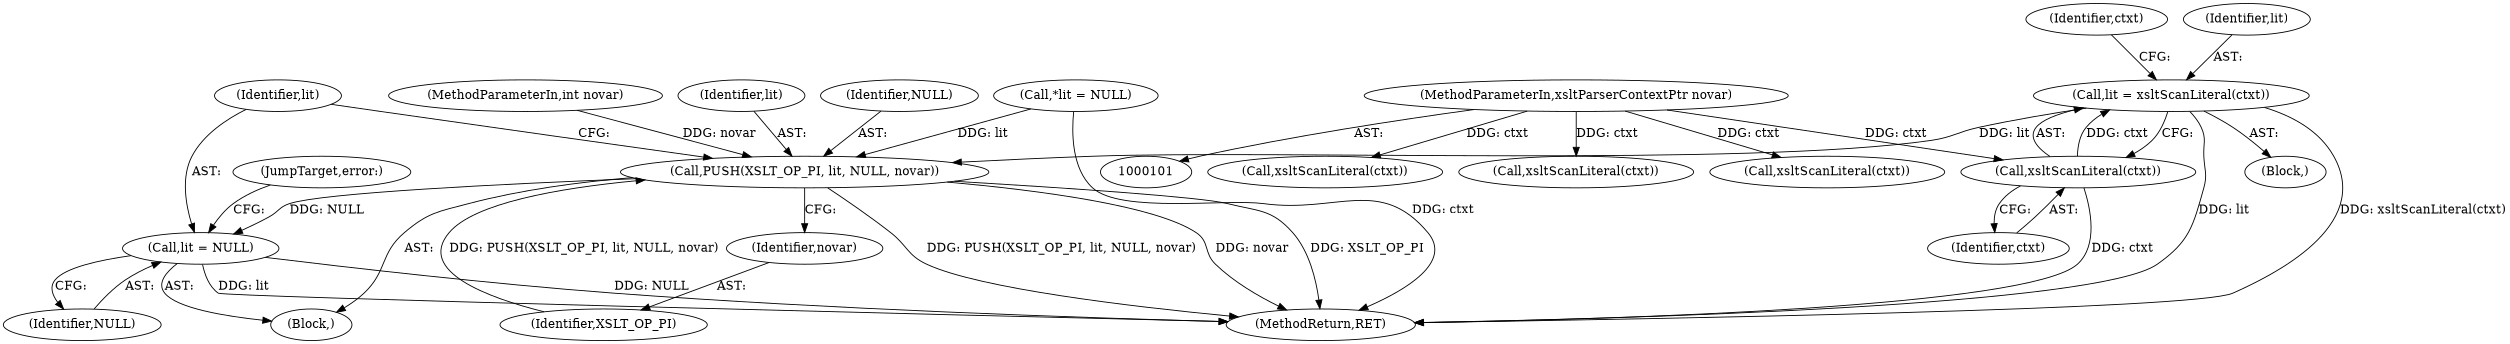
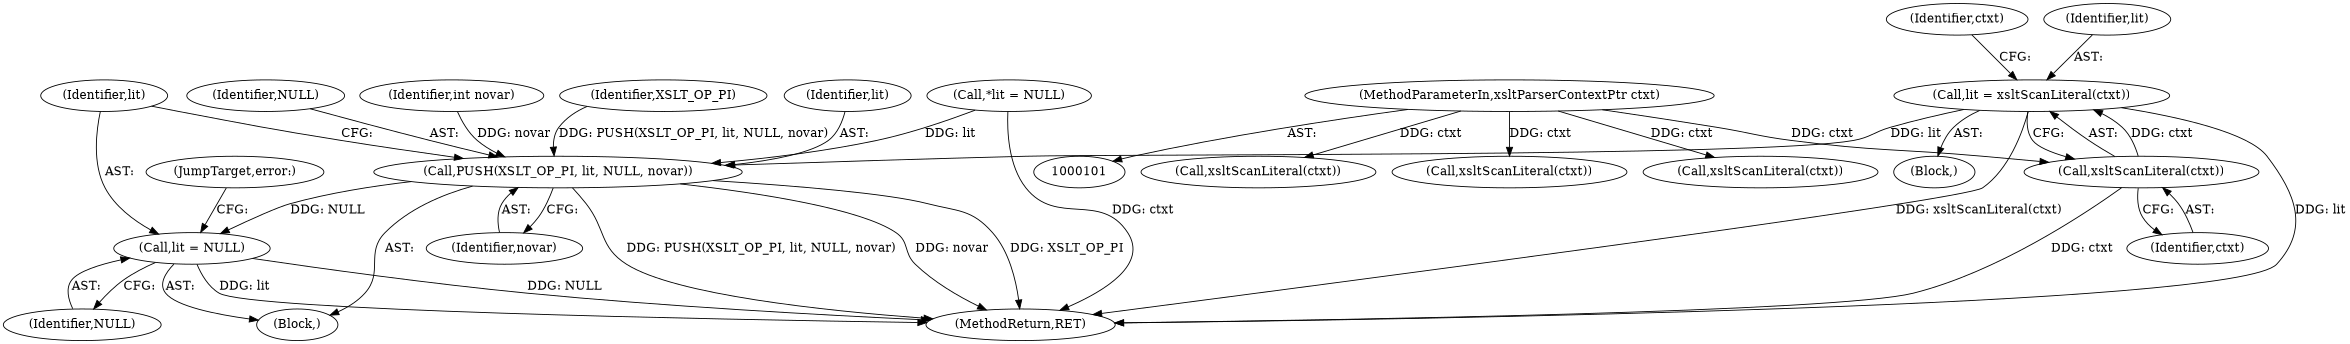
  digraph {
    n1 [label="(Call,lit = xsltScanLiteral(ctxt))"]
    n2 [label="(Call,xsltScanLiteral(ctxt))"]
    n3 [label="(Call,PUSH(XSLT_OP_PI, lit, NULL, novar))"]
    n4 [label="(MethodReturn,RET)"]
    n5 [label="(Block,)"]
    n6 [label="(Identifier,ctxt)"]
    n7 [label="(Call,lit = NULL)"]
    n8 [label="(Identifier,novar)"]
    n9 [label="(Block,)"]
-   n10 [label="(MethodParameterIn,xsltParserContextPtr novar)"]
+   n10 [label="(MethodParameterIn,xsltParserContextPtr ctxt)"]
    n11 [label="(Call,xsltScanLiteral(ctxt))"]
    n12 [label="(Call,xsltScanLiteral(ctxt))"]
    n13 [label="(Call,xsltScanLiteral(ctxt))"]
    1000101
    n15 [label="(Identifier,NULL)"]
-   n16 [label="(MethodParameterIn,int novar)"]
+   n16 [label="(Identifier,int novar)"]
    n17 [label="(Identifier,XSLT_OP_PI)"]
    n18 [label="(Identifier,lit)"]
    n19 [label="(Identifier,ctxt)"]
    n20 [label="(Identifier,lit)"]
    n21 [label="(Call,*lit = NULL)"]
    n22 [label="(Identifier,lit)"]
    n23 [label="(JumpTarget,error:)"]
    n24 [label="(Identifier,NULL)"]
    n1 -> n2 [label="CFG: "]
    n1 -> n3 [label="DDG: lit"]
    n1 -> n4 [label="DDG: xsltScanLiteral(ctxt)"]
    n1 -> n4 [label="DDG: lit"]
    n1 -> n5 [label="AST: "]
    n2 -> n1 [label="AST: "]
    n2 -> n1 [label="DDG: ctxt"]
    n2 -> n4 [label="DDG: ctxt"]
    n2 -> n6 [label="CFG: "]
    n3 -> n4 [label="DDG: XSLT_OP_PI"]
    n3 -> n4 [label="DDG: PUSH(XSLT_OP_PI, lit, NULL, novar)"]
    n3 -> n4 [label="DDG: novar"]
    n3 -> n7 [label="DDG: NULL"]
    n3 -> n8 [label="CFG: "]
    n3 -> n9 [label="AST: "]
    n6 -> n2 [label="AST: "]
    n7 -> n4 [label="DDG: lit"]
    n7 -> n4 [label="DDG: NULL"]
    n7 -> n9 [label="AST: "]
    n7 -> n15 [label="CFG: "]
-   n8 -> n17 [label="AST: "]
+   n8 -> n3 [label="AST: "]
    n10 -> n2 [label="DDG: ctxt"]
    n10 -> n11 [label="DDG: ctxt"]
    n10 -> n12 [label="DDG: ctxt"]
    n10 -> n13 [label="DDG: ctxt"]
    n10 -> 1000101 [label="AST: "]
    n15 -> n7 [label="AST: "]
    n16 -> n3 [label="DDG: novar"]
    n17 -> n3 [label="DDG: PUSH(XSLT_OP_PI, lit, NULL, novar)"]
    n18 -> n3 [label="AST: "]
    n19 -> n1 [label="CFG: "]
    n20 -> n3 [label="CFG: "]
    n20 -> n7 [label="AST: "]
    n21 -> n3 [label="DDG: lit"]
    n21 -> n4 [label="DDG: ctxt"]
    n22 -> n1 [label="AST: "]
    n23 -> n7 [label="CFG: "]
    n24 -> n3 [label="AST: "]
  }
